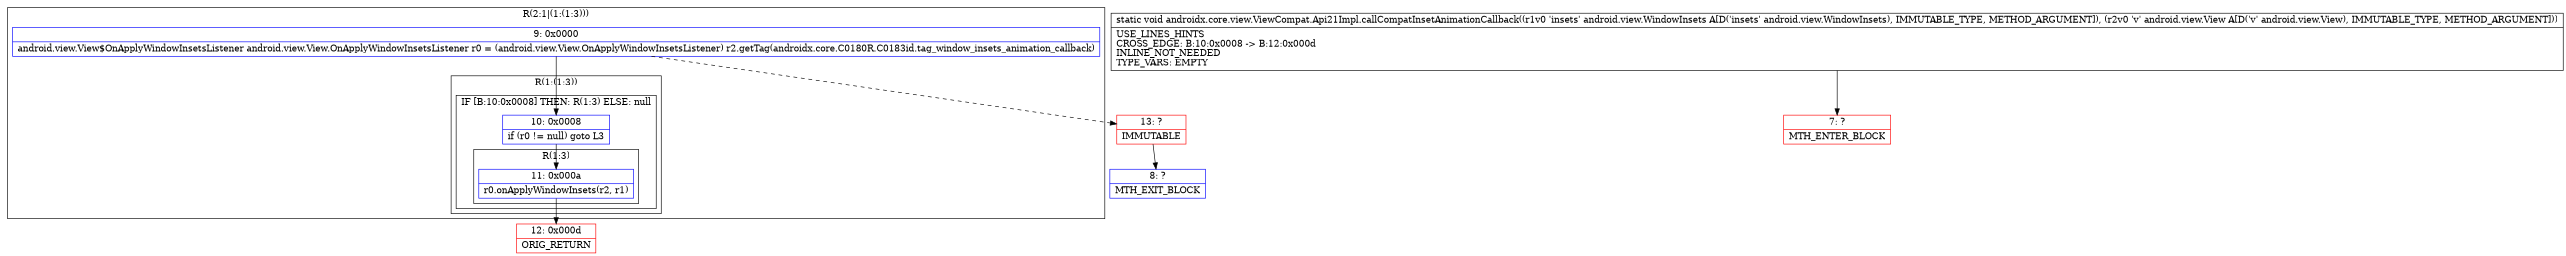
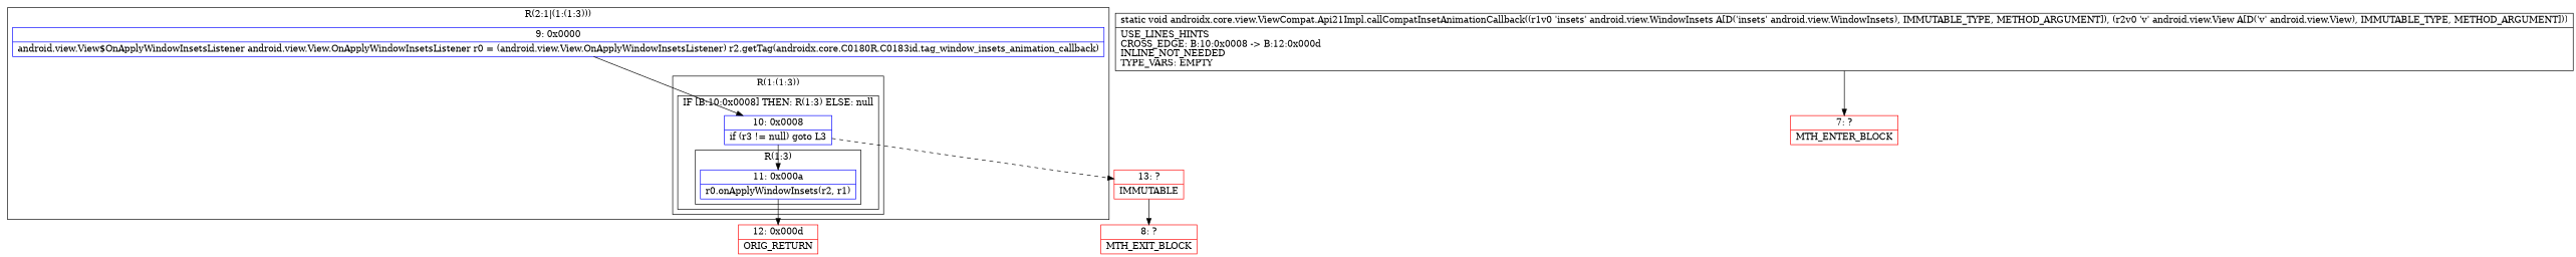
  digraph {
    node [color=red shape=record]
    n1 [color=blue label="{11\:\ 0x000a|r0.onApplyWindowInsets(r2, r1)\l}"]
-   n2 [color=blue label="{10\:\ 0x0008|if (r0 != null) goto L3\l}"]
+   n2 [color=blue label="{10\:\ 0x0008|if (r3 != null) goto L3\l}"]
    n3 [color=blue label="{9\:\ 0x0000|android.view.View$OnApplyWindowInsetsListener android.view.View.OnApplyWindowInsetsListener r0 = (android.view.View.OnApplyWindowInsetsListener) r2.getTag(androidx.core.C0180R.C0183id.tag_window_insets_animation_callback)\l}"]
    n4 [label="{12\:\ 0x000d|ORIG_RETURN\l}"]
    n5 [label="{13\:\ ?|IMMUTABLE\l}"]
-   n6 [color=blue label="{8\:\ ?|MTH_EXIT_BLOCK\l}"]
+   n6 [label="{8\:\ ?|MTH_EXIT_BLOCK\l}"]
    n7 [label="{7\:\ ?|MTH_ENTER_BLOCK\l}"]
    n8 [label="{static void androidx.core.view.ViewCompat.Api21Impl.callCompatInsetAnimationCallback((r1v0 'insets' android.view.WindowInsets A[D('insets' android.view.WindowInsets), IMMUTABLE_TYPE, METHOD_ARGUMENT]), (r2v0 'v' android.view.View A[D('v' android.view.View), IMMUTABLE_TYPE, METHOD_ARGUMENT]))  | USE_LINES_HINTS\lCROSS_EDGE: B:10:0x0008 \-\> B:12:0x000d\lINLINE_NOT_NEEDED\lTYPE_VARS: EMPTY\l}" color=""]
    subgraph cluster_1 {
      label="R(2:1|(1:(1:3)))"
      n3
      subgraph cluster_2 {
        label="R(1:(1:3))"
        subgraph cluster_3 {
          label="IF [B:10:0x0008] THEN: R(1:3) ELSE: null"
          n2
          subgraph cluster_4 {
            label="R(1:3)"
            n1
          }
        }
      }
    }
    n1 -> n4
    n2 -> n1
-   n3 -> n5 [style=dashed]
+   n2 -> n5 [style=dashed]
    n3 -> n2
    n5 -> n6
    n8 -> n7
  }
